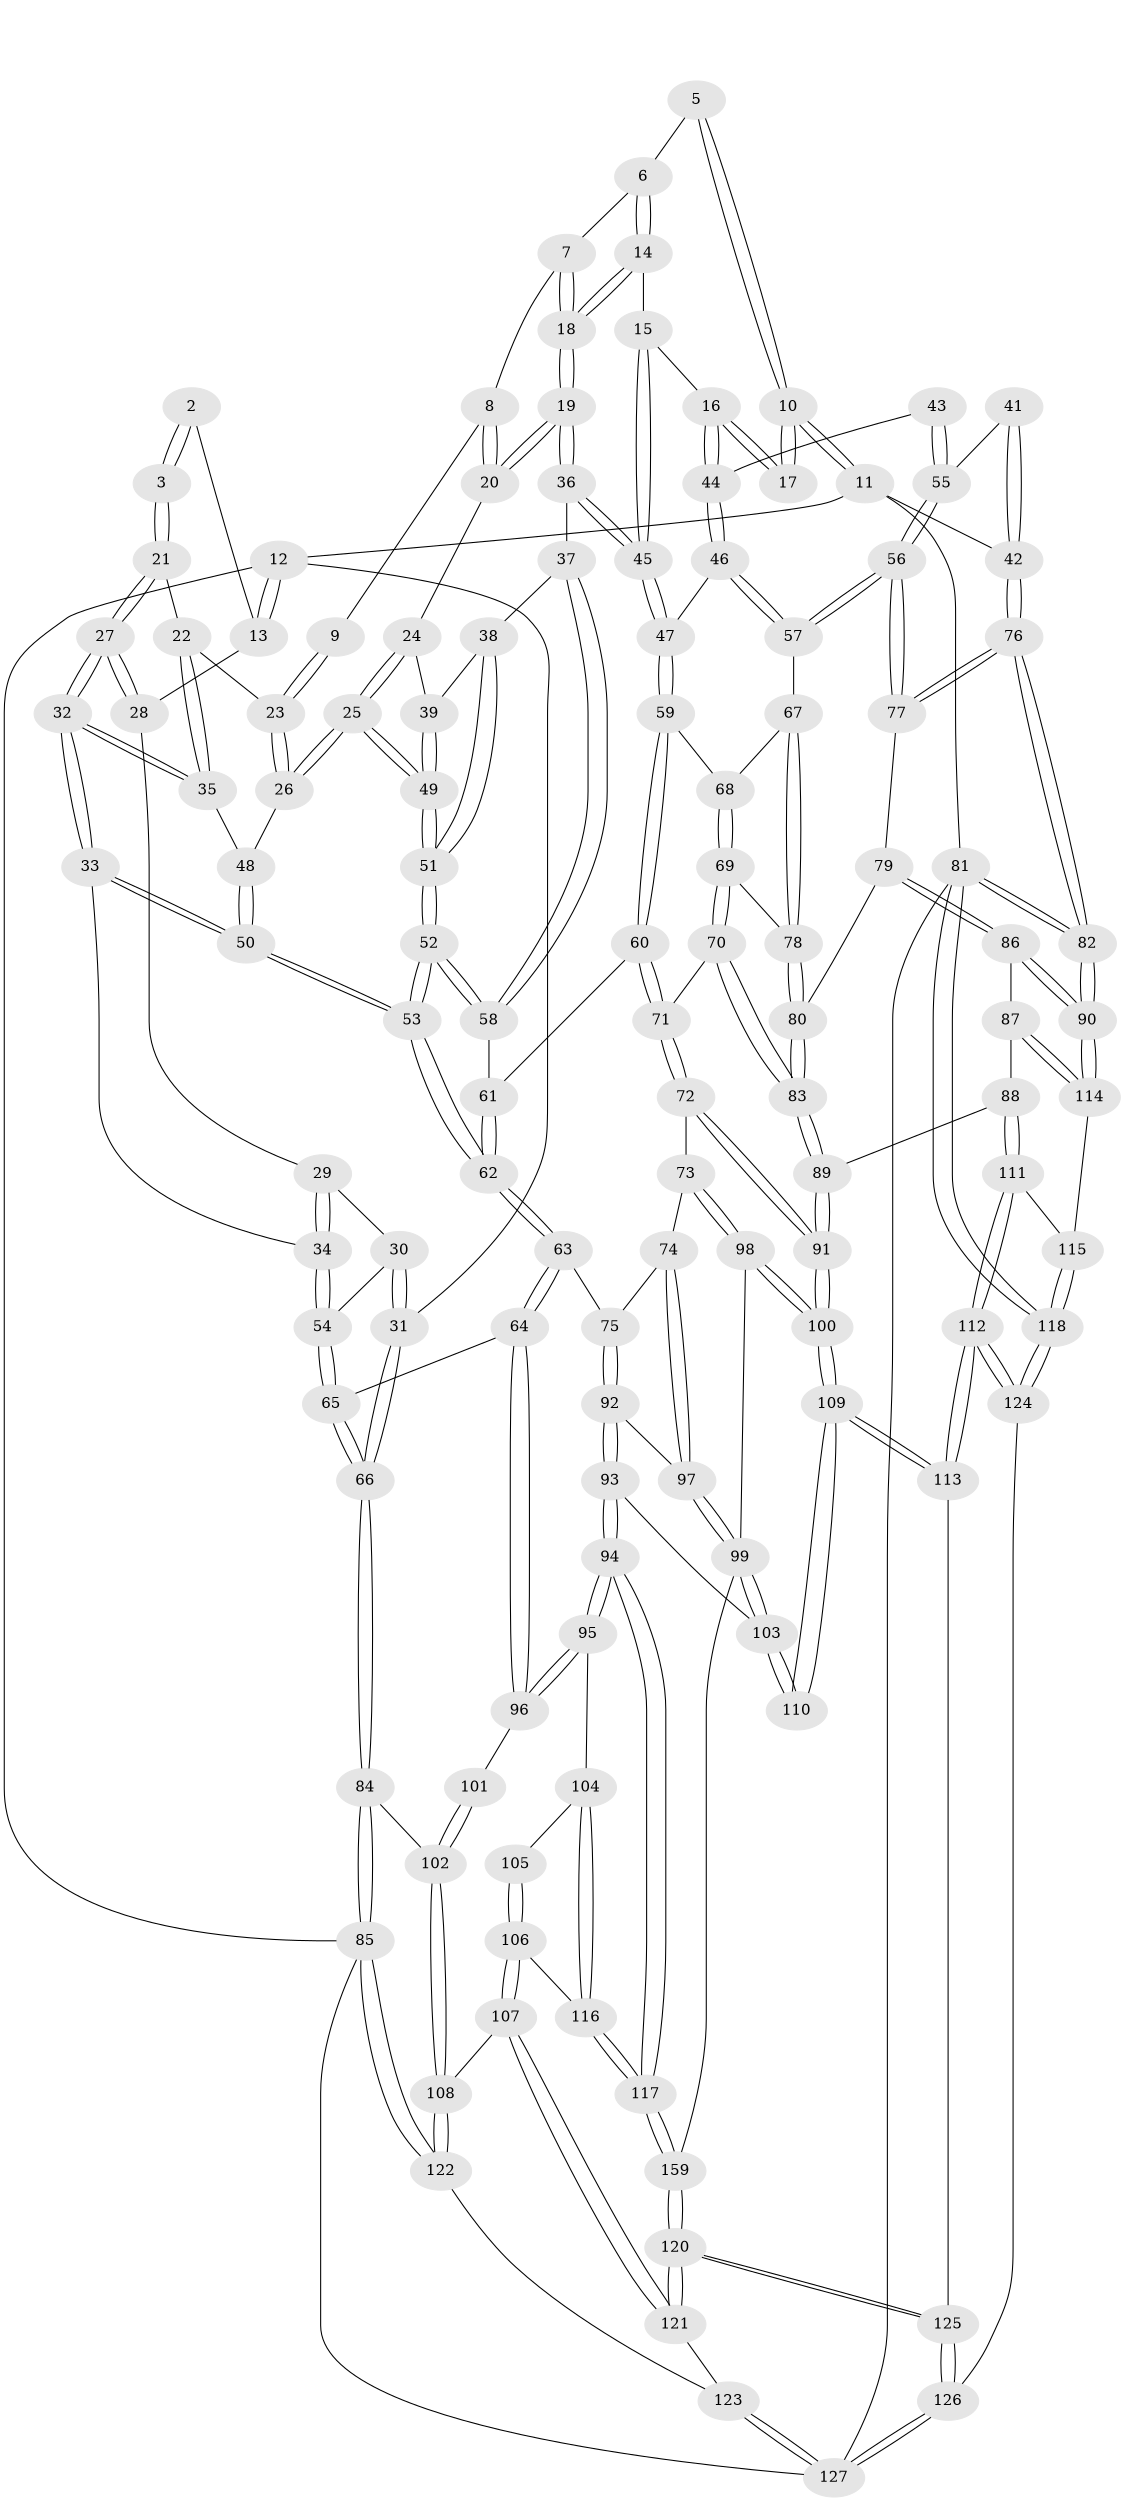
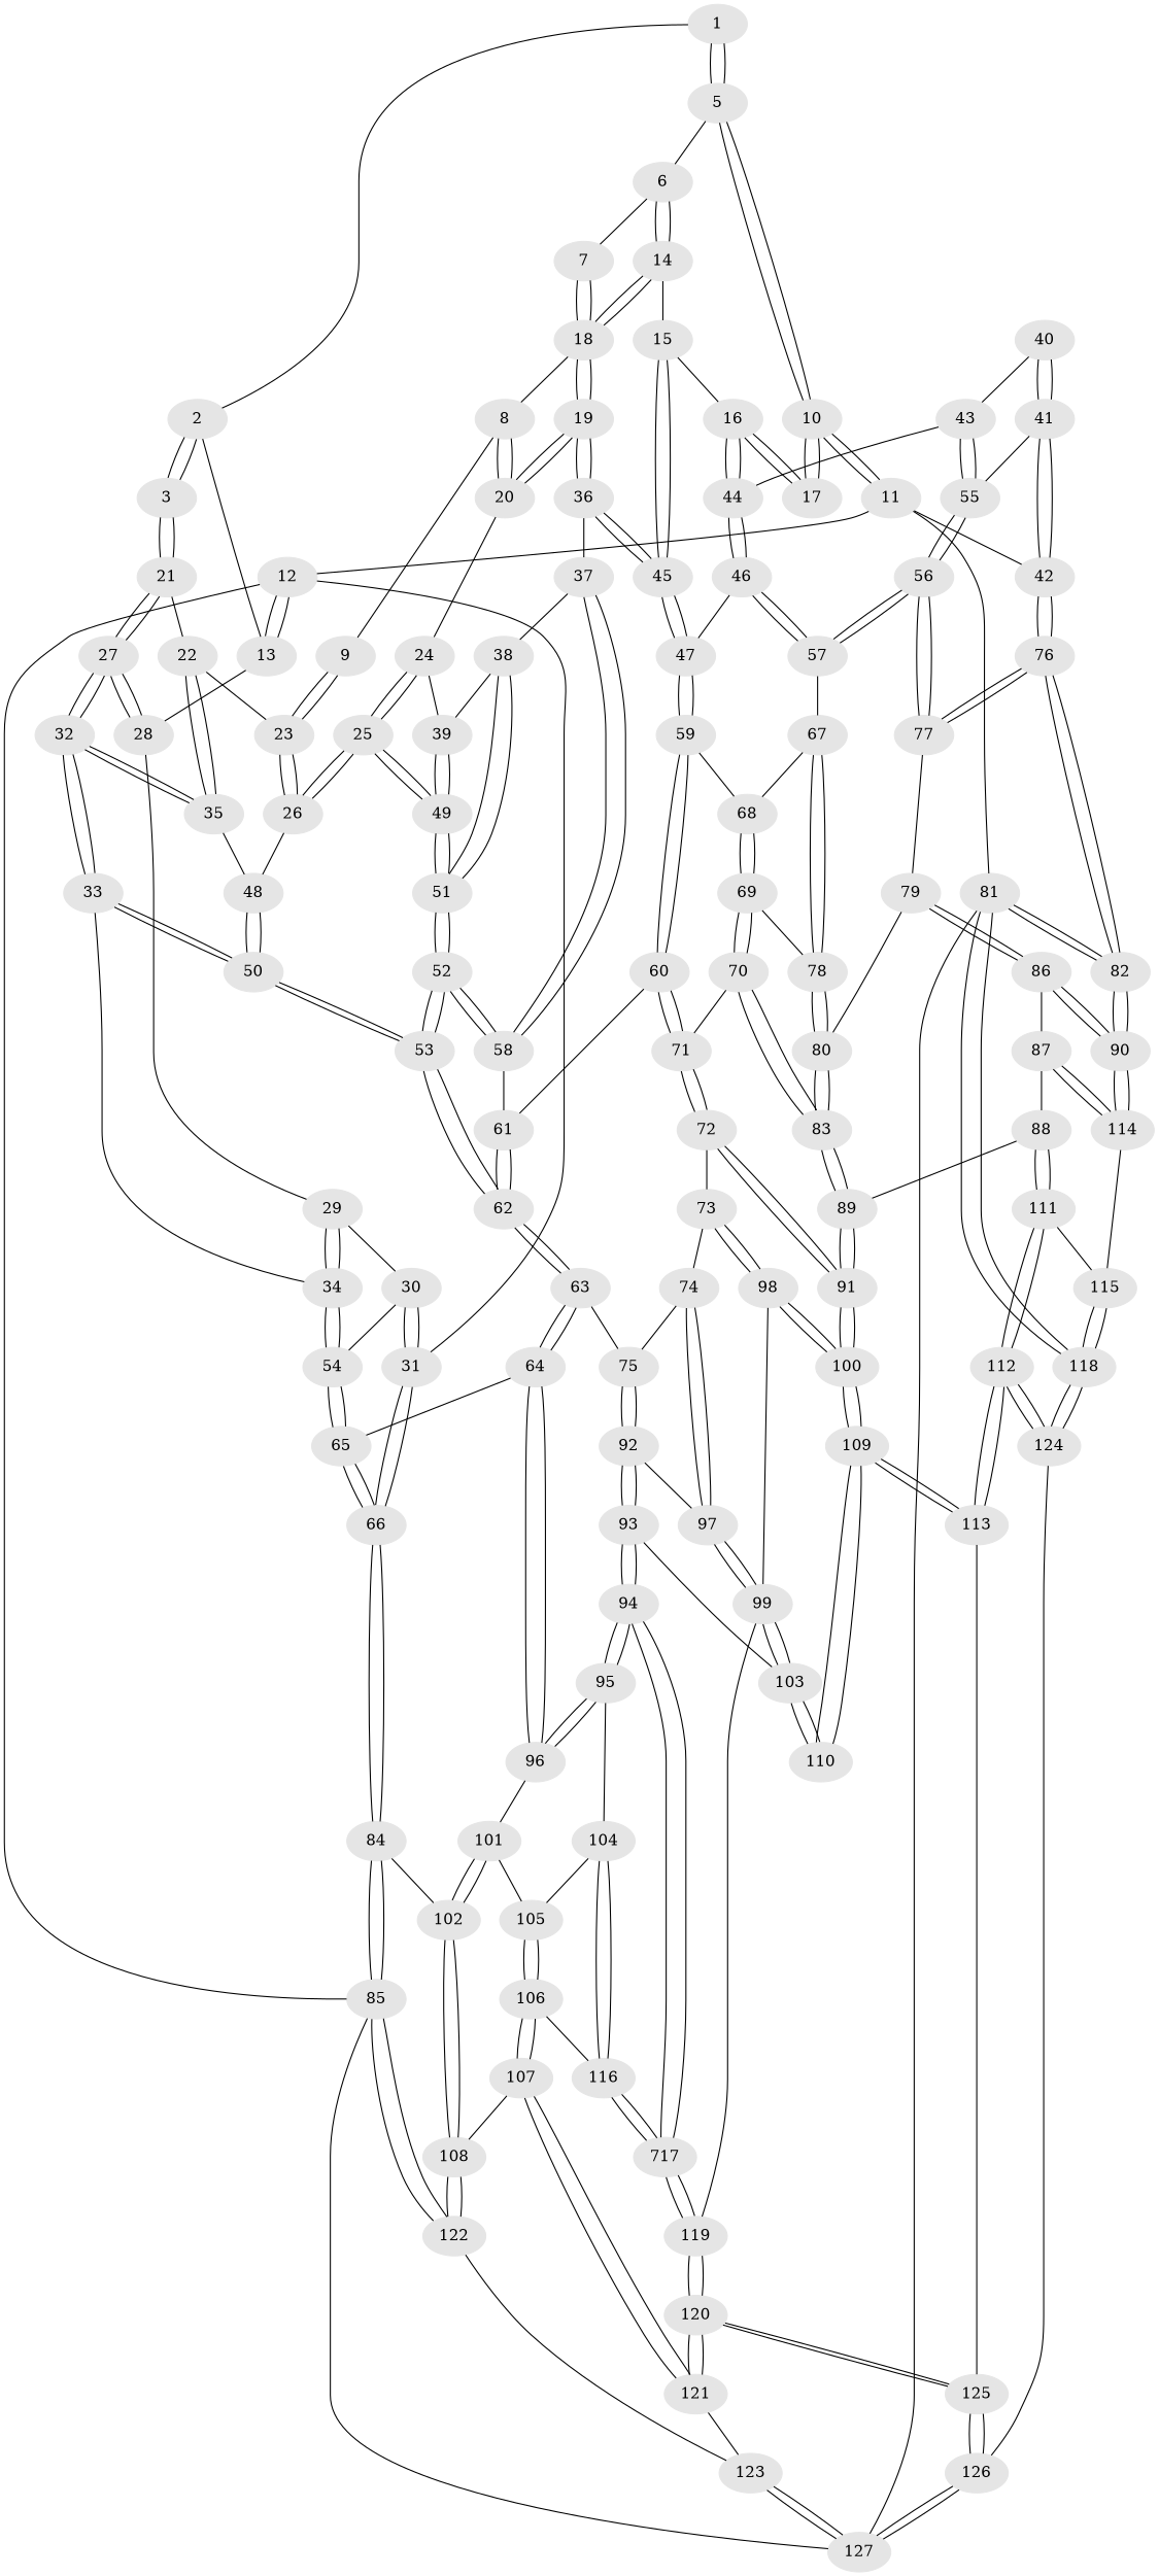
  graph {
    node [color=gray90 style=filled]
+   1
    2
    5
    3
    13
    6
    10
    21
    28
    22
    27
    9
    23
    7
    14
    11
    17
    8
    18
    15
    20
    19
    24
    26
    12
    42
    81
    31
    85
    76
    82
    118
    127
    66
    122
    29
    16
    45
    44
    47
    46
    36
    37
    25
    39
    35
    32
    48
    49
    51
    50
    33
    30
    34
    54
    65
    84
    53
    38
    58
    61
    52
+   40
    41
    43
    55
    56
    77
    57
    59
    67
    60
    68
    62
    63
    79
    78
    71
    69
    72
    64
    75
    96
    92
    101
    102
    80
    70
    83
    89
    73
    91
    74
    98
    100
    97
    99
    93
    90
    86
    87
    124
    114
    108
    123
    88
    111
    115
    112
    109
    94
    103
    95
-   117
+   117 [label=717]
    110
    104
-   119 [label=159]
+   119
    105
    116
    113
    106
    107
    121
    125
    120
    126
+   1 -- 2
+   1 -- 5
+   1 -- 5
    2 -- 3
    2 -- 3
    2 -- 13
    5 -- 6
    5 -- 10
    5 -- 10
    3 -- 21
    3 -- 21
    13 -- 28
    6 -- 7
    6 -- 14
    6 -- 14
    10 -- 11
    10 -- 11
    10 -- 17
    10 -- 17
    21 -- 22
    21 -- 27
    21 -- 27
    28 -- 29
    22 -- 23
    22 -- 35
    22 -- 35
    27 -- 28
    27 -- 28
    27 -- 32
    27 -- 32
    9 -- 23
    9 -- 23
    23 -- 26
    23 -- 26
-   7 -- 8
+   18 -- 8
    7 -- 18
    7 -- 18
    14 -- 18
    14 -- 18
    14 -- 15
    11 -- 12
    11 -- 42
    11 -- 81
    8 -- 9
    8 -- 20
    8 -- 20
    18 -- 19
    18 -- 19
    15 -- 16
    15 -- 45
    15 -- 45
    20 -- 24
    19 -- 20
    19 -- 20
    19 -- 36
    19 -- 36
    24 -- 25
    24 -- 25
    24 -- 39
    26 -- 48
    12 -- 13
    12 -- 13
    12 -- 31
    12 -- 85
    42 -- 76
    42 -- 76
    81 -- 82
    81 -- 82
    81 -- 118
    81 -- 118
    81 -- 127
    31 -- 66
    31 -- 66
    85 -- 127
    85 -- 122
    85 -- 122
    76 -- 82
    76 -- 82
    76 -- 77
    76 -- 77
    82 -- 90
    82 -- 90
    118 -- 124
    118 -- 124
    66 -- 84
    66 -- 84
    122 -- 123
    29 -- 30
    29 -- 34
    29 -- 34
    16 -- 17
    16 -- 17
    16 -- 44
    16 -- 44
    45 -- 47
    45 -- 47
    44 -- 46
    44 -- 46
    47 -- 59
    47 -- 59
    46 -- 47
    46 -- 57
    46 -- 57
    36 -- 45
    36 -- 45
    36 -- 37
    37 -- 38
    37 -- 58
    37 -- 58
    25 -- 26
    25 -- 26
    25 -- 49
    25 -- 49
    39 -- 49
    39 -- 49
    35 -- 48
    32 -- 35
    32 -- 35
    32 -- 33
    32 -- 33
    48 -- 50
    48 -- 50
    49 -- 51
    49 -- 51
    51 -- 52
    51 -- 52
    50 -- 53
    50 -- 53
    33 -- 50
    33 -- 50
    33 -- 34
    30 -- 31
    30 -- 31
    30 -- 54
    34 -- 54
    34 -- 54
    54 -- 65
    54 -- 65
    65 -- 66
    65 -- 66
    84 -- 85
    84 -- 85
    84 -- 102
    53 -- 62
    53 -- 62
    38 -- 39
    38 -- 51
    38 -- 51
    58 -- 61
    61 -- 62
    61 -- 62
    52 -- 53
    52 -- 53
    52 -- 58
    52 -- 58
+   40 -- 41
+   40 -- 41
+   40 -- 43
    41 -- 42
    41 -- 42
    41 -- 55
    43 -- 44
    43 -- 55
    43 -- 55
    55 -- 56
    55 -- 56
    56 -- 77
    56 -- 77
    56 -- 57
    56 -- 57
    77 -- 79
    57 -- 67
    59 -- 60
    59 -- 60
    59 -- 68
    67 -- 68
    67 -- 78
    67 -- 78
    60 -- 61
    60 -- 71
    60 -- 71
    68 -- 69
    68 -- 69
    62 -- 63
    62 -- 63
    63 -- 64
    63 -- 64
    63 -- 75
    79 -- 80
    79 -- 86
    79 -- 86
    78 -- 80
    78 -- 80
    71 -- 72
    71 -- 72
    69 -- 78
    69 -- 70
    69 -- 70
    72 -- 73
    72 -- 91
    72 -- 91
    64 -- 65
    64 -- 96
    64 -- 96
    75 -- 92
    75 -- 92
    96 -- 101
    92 -- 97
    92 -- 93
    92 -- 93
    101 -- 102
    101 -- 102
+   101 -- 105
    102 -- 108
    102 -- 108
    80 -- 83
    80 -- 83
    70 -- 71
    70 -- 83
    70 -- 83
    83 -- 89
    83 -- 89
    89 -- 91
    89 -- 91
    73 -- 74
    73 -- 98
    73 -- 98
    91 -- 100
    91 -- 100
    74 -- 75
    74 -- 97
    74 -- 97
    98 -- 100
    98 -- 100
    98 -- 99
    100 -- 109
    100 -- 109
    97 -- 99
    97 -- 99
    99 -- 103
    99 -- 103
    99 -- 119
    93 -- 94
    93 -- 94
    93 -- 103
    90 -- 114
    90 -- 114
    86 -- 90
    86 -- 90
    86 -- 87
    87 -- 114
    87 -- 114
    87 -- 88
    124 -- 126
    114 -- 115
    108 -- 122
    108 -- 122
    123 -- 127
    123 -- 127
    88 -- 89
    88 -- 111
    88 -- 111
    111 -- 115
    111 -- 112
    111 -- 112
    115 -- 118
    115 -- 118
    112 -- 124
    112 -- 124
    112 -- 113
    112 -- 113
    109 -- 110
    109 -- 110
    109 -- 113
    109 -- 113
    94 -- 95
    94 -- 95
    94 -- 117
    94 -- 117
    103 -- 110
    103 -- 110
    95 -- 96
    95 -- 96
    95 -- 104
    117 -- 119
    117 -- 119
    104 -- 105
    104 -- 116
    104 -- 116
    119 -- 120
    119 -- 120
    105 -- 106
    105 -- 106
    116 -- 117
    116 -- 117
    113 -- 125
    106 -- 116
    106 -- 107
    106 -- 107
    107 -- 108
    107 -- 121
    107 -- 121
    121 -- 123
    125 -- 126
    125 -- 126
    120 -- 121
    120 -- 121
    120 -- 125
    120 -- 125
    126 -- 127
    126 -- 127
  }
